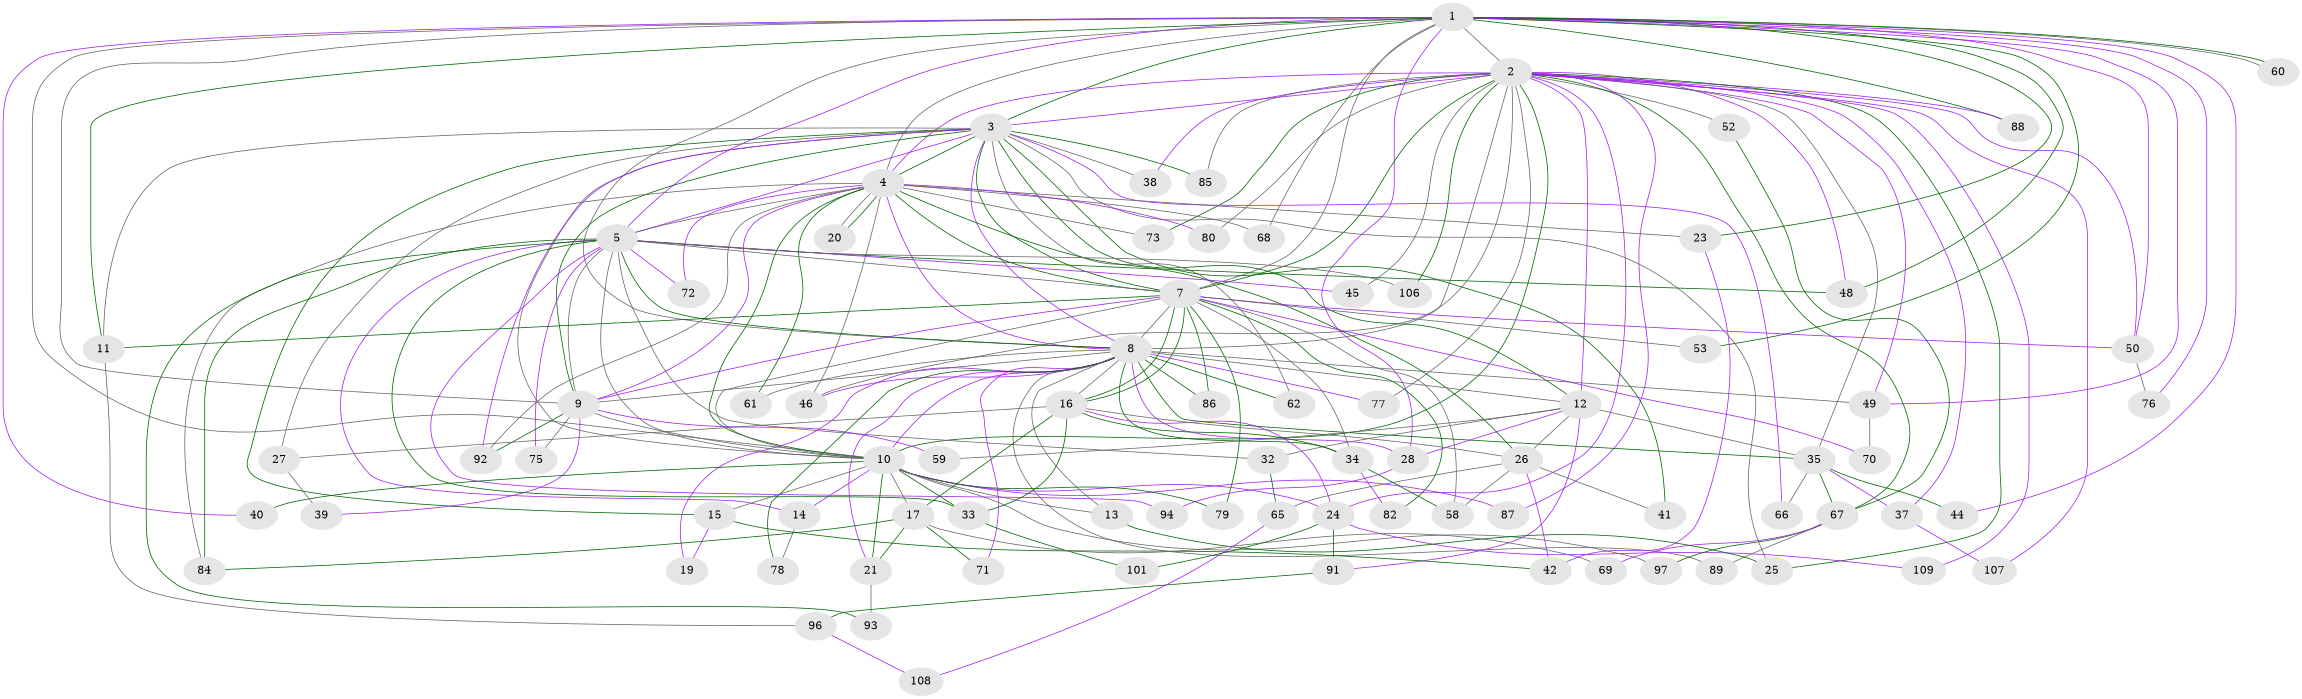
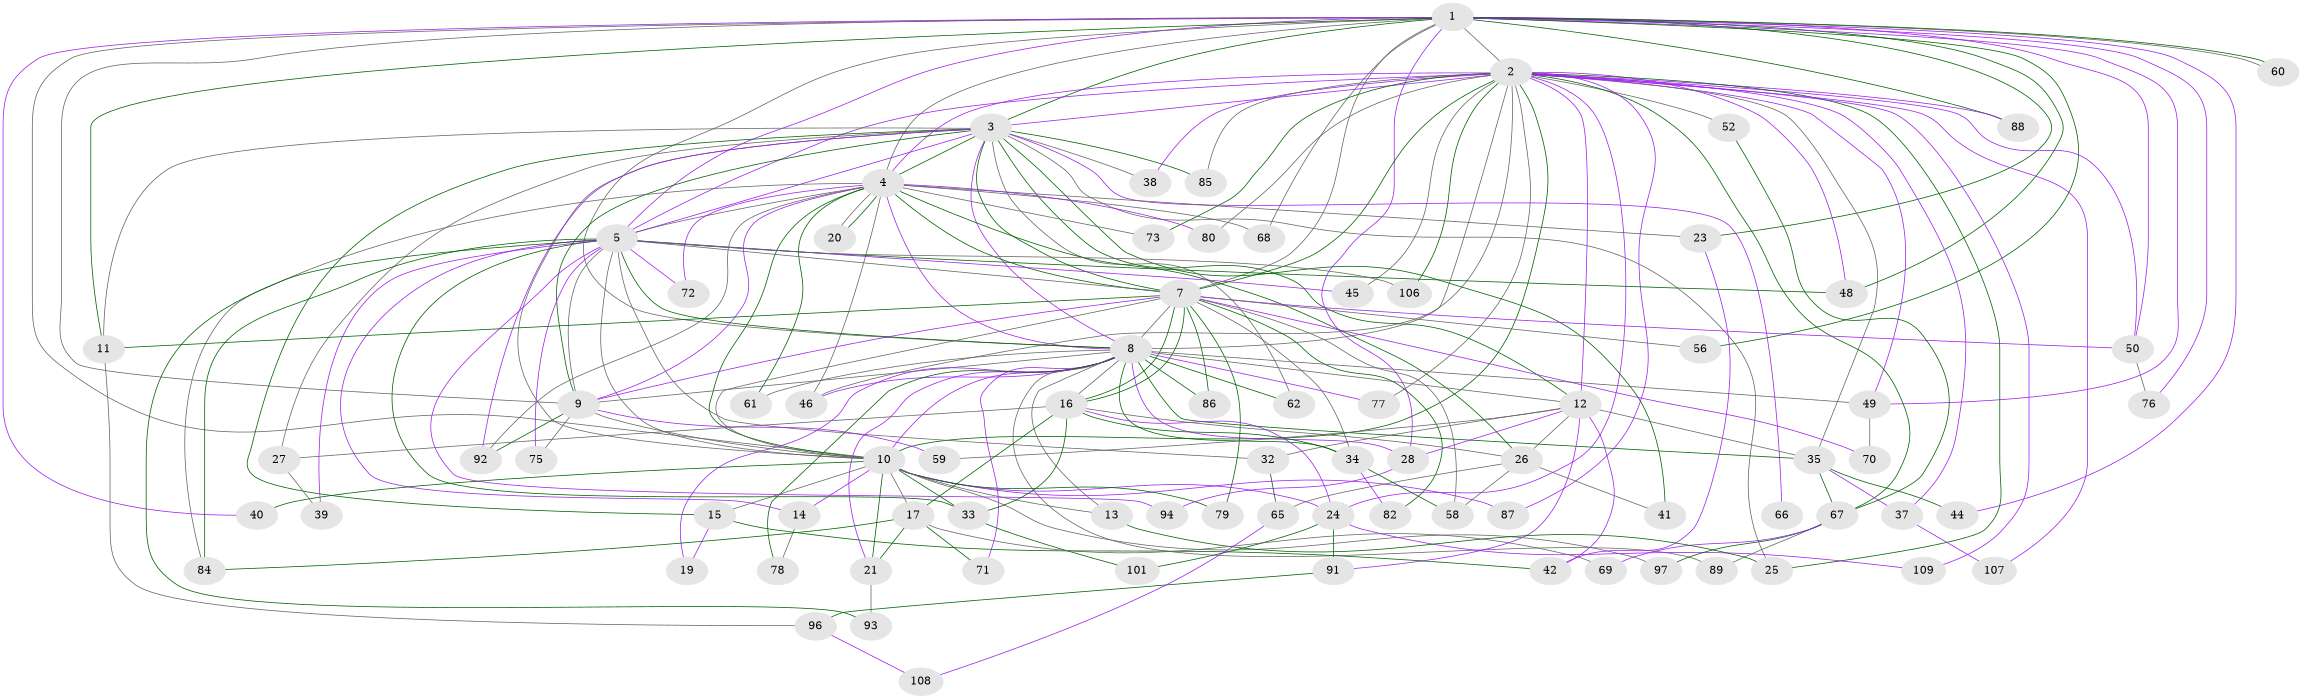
  graph {
    node [color=gray90 style=filled]
    edge [color=gray40]
    1 [super="+29"]
    2 [super="+6"]
    3 [super="+102"]
    4 [super="+63"]
    5 [super="+30"]
    7 [super="+53"]
    8 [super="+31"]
    9 [super="+104"]
    10 [super="+22"]
    11 [super="+81"]
    23
    28 [super="+51"]
    40
    44
    48 [super="+54"]
    49 [super="+64"]
    50
-   56 [label=53]
+   56
    60
    68
    76
    88
    12 [super="+18"]
    24 [super="+90"]
    25
    35 [super="+99"]
    37
    38
    45
    52
    67 [super="+83"]
    73
    77 [super="+95"]
    80
    85
    87
    n37 [label=107]
    106
    109
    46 [super="+55"]
    15 [super="+57"]
    27
    41
    62
    66
    92 [super="+107"]
    20
    26 [super="+36"]
    61
    72
    84
    14
    32
    33 [super="+43"]
    39
    75
    93
    94
    16 [super="+47"]
    34 [super="+100"]
    58 [super="+98"]
    70
    79
    82
    86
    13 [super="+74"]
    19
    21
    71
    78
    89
    59
    17 [super="+105"]
    97
    96
    42
    91
    101
    69
    65
    108
    1 -- 2 [weight=2]
    1 -- 3 [color=darkgreen]
    1 -- 4
    1 -- 5 [color=purple weight=2]
    1 -- 7
    1 -- 8
    1 -- 9
    1 -- 10
    1 -- 11 [color=darkgreen]
    1 -- 23 [color=darkgreen]
    1 -- 28 [color=purple]
    1 -- 40 [color=purple]
    1 -- 44 [color=purple]
    1 -- 48 [color=darkgreen]
    1 -- 49 [color=purple]
    1 -- 50 [color=purple]
    1 -- 56 [color=darkgreen]
    1 -- 60
    1 -- 60 [color=darkgreen]
    1 -- 68
    1 -- 76 [color=purple]
    1 -- 88 [color=darkgreen]
    2 -- 3 [color=purple weight=3]
    2 -- 4 [color=purple weight=2]
+   2 -- 5 [color=purple weight=2]
    2 -- 7 [color=darkgreen weight=2]
    2 -- 8 [weight=2]
    2 -- 10 [color=darkgreen weight=3]
    2 -- 48 [color=purple]
    2 -- 49 [color=purple]
    2 -- 50 [color=purple]
    2 -- 88 [color=purple]
    2 -- 12 [color=purple]
    2 -- 24 [color=purple]
    2 -- 25 [color=darkgreen]
    2 -- 35
    2 -- 37 [color=purple]
    2 -- 38 [color=purple]
    2 -- 45
    2 -- 52
    2 -- 67 [color=darkgreen]
    2 -- 73 [color=darkgreen]
    2 -- 77
    2 -- 80
    2 -- 85
    2 -- 87 [color=purple]
    2 -- n37 [color=purple]
    2 -- 106 [color=darkgreen]
    2 -- 109 [color=purple]
    2 -- 46 [weight=3]
    3 -- 4 [color=darkgreen]
    3 -- 5 [color=purple]
    3 -- 7 [color=darkgreen]
    3 -- 8 [color=purple]
    3 -- 9 [color=darkgreen]
    3 -- 10
    3 -- 11
    3 -- 12 [color=darkgreen]
    3 -- 25
    3 -- 38
    3 -- 85 [color=darkgreen]
    3 -- 15 [color=darkgreen]
    3 -- 27
    3 -- 41 [color=darkgreen]
    3 -- 62
    3 -- 66 [color=purple]
    3 -- 92 [color=purple]
    4 -- 5
    4 -- 7 [color=darkgreen]
    4 -- 8 [color=purple]
    4 -- 9 [color=purple]
    4 -- 10 [color=darkgreen]
    4 -- 23
    4 -- 68
    4 -- 73
    4 -- 80 [color=purple]
    4 -- 46
    4 -- 92
    4 -- 20
    4 -- 20 [color=darkgreen]
    4 -- 26 [color=darkgreen]
    4 -- 61 [color=darkgreen weight=2]
    4 -- 72 [color=purple]
    4 -- 84
    5 -- 7 [weight=2]
    5 -- 8 [color=darkgreen]
    5 -- 9
    5 -- 10
    5 -- 48 [color=darkgreen]
    5 -- 45 [color=purple]
    5 -- 106
    5 -- 72 [color=purple]
    5 -- 84 [color=darkgreen]
    5 -- 14 [color=purple]
    5 -- 32
    5 -- 33 [color=darkgreen]
-   9 -- 39 [color=purple]
+   5 -- 39 [color=purple]
    5 -- 75 [color=purple]
    5 -- 93 [color=darkgreen]
    5 -- 94 [color=purple]
    7 -- 8
    7 -- 9 [color=purple]
    7 -- 10
    7 -- 11 [color=darkgreen]
    7 -- 50 [color=purple]
    7 -- 56
    7 -- 16 [color=darkgreen]
    7 -- 16 [color=darkgreen]
    7 -- 34
    7 -- 58
    7 -- 70 [color=purple]
    7 -- 79 [color=darkgreen]
    7 -- 82 [color=darkgreen]
    7 -- 86 [color=darkgreen]
    8 -- 9
    8 -- 10 [color=purple]
    8 -- 28 [color=purple]
    8 -- 49
    8 -- 12
    8 -- 35 [color=darkgreen]
    8 -- 77 [color=purple weight=2]
    8 -- 46 [color=purple weight=2]
    8 -- 62 [color=darkgreen]
    8 -- 61
    8 -- 16
    8 -- 34 [color=darkgreen]
    8 -- 86 [color=darkgreen]
    8 -- 13
    8 -- 19 [color=purple]
    8 -- 21 [color=purple]
    8 -- 71 [color=purple]
    8 -- 78 [color=darkgreen]
    8 -- 89
    9 -- 10
    9 -- 92 [color=darkgreen]
    9 -- 75
    9 -- 59 [color=purple]
    10 -- 40 [color=darkgreen]
    10 -- 24 [color=purple]
    10 -- 87 [color=purple]
    10 -- 15
    10 -- 14 [color=purple]
    10 -- 33 [color=darkgreen]
    10 -- 79 [color=darkgreen]
    10 -- 13
    10 -- 21 [color=darkgreen]
    10 -- 17
    10 -- 97
    11 -- 96
    23 -- 42 [color=purple]
    28 -- 94 [color=purple]
    49 -- 70
    50 -- 76
    12 -- 28 [color=purple]
    12 -- 35
    12 -- 26
    12 -- 32
    12 -- 59
-   26 -- 42 [color=purple]
+   12 -- 42 [color=purple]
    12 -- 91 [color=purple]
    24 -- 109 [color=purple]
    24 -- 91 [color=darkgreen]
    24 -- 101 [color=darkgreen]
    35 -- 44 [color=darkgreen]
    35 -- 37 [color=purple]
    35 -- 67 [color=darkgreen]
-   35 -- 66
    37 -- n37 [color=purple]
    52 -- 67 [color=darkgreen]
    67 -- 89
    67 -- 97 [color=darkgreen]
    67 -- 69 [color=purple]
    15 -- 19 [color=purple]
    15 -- 42 [color=darkgreen]
    27 -- 39
    26 -- 41
    26 -- 58
    26 -- 65
    14 -- 78
    32 -- 65 [color=darkgreen]
    33 -- 101 [color=darkgreen]
    16 -- 24 [color=purple]
    16 -- 27
    16 -- 26
    16 -- 33 [color=darkgreen]
    16 -- 34 [color=darkgreen]
    16 -- 17 [color=darkgreen]
    34 -- 58 [color=darkgreen]
    34 -- 82 [color=purple]
    13 -- 25 [color=darkgreen]
    21 -- 93
    17 -- 84 [color=darkgreen]
    17 -- 21 [color=darkgreen]
    17 -- 71 [color=darkgreen]
    17 -- 69
    96 -- 108 [color=purple]
    91 -- 96 [color=darkgreen]
    65 -- 108 [color=purple]
  }
